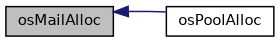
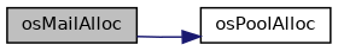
  digraph {
    rankdir=LR
    node [color=black fontname=Helvetica fontsize=10 shape=record style=filled]
    n1 [fillcolor=grey75 fontcolor=black height=0.2 label=osMailAlloc width=0.4]
    n2 [fillcolor=white height=0.2 label=osPoolAlloc width=0.4]
-   n2 -> n1 [color=midnightblue fontname=Helvetica fontsize=10 labelfontname=Helvetica labelfontsize=10 style=solid]
+   n1 -> n2 [color=midnightblue fontname=Helvetica fontsize=10 labelfontname=Helvetica labelfontsize=10 style=solid]
  }
